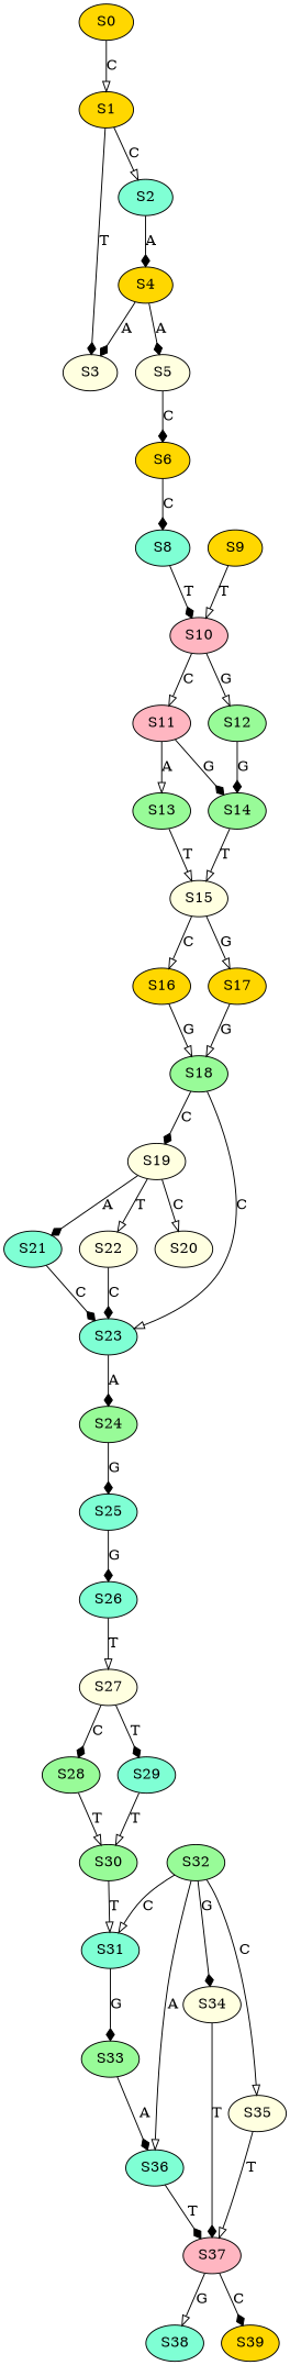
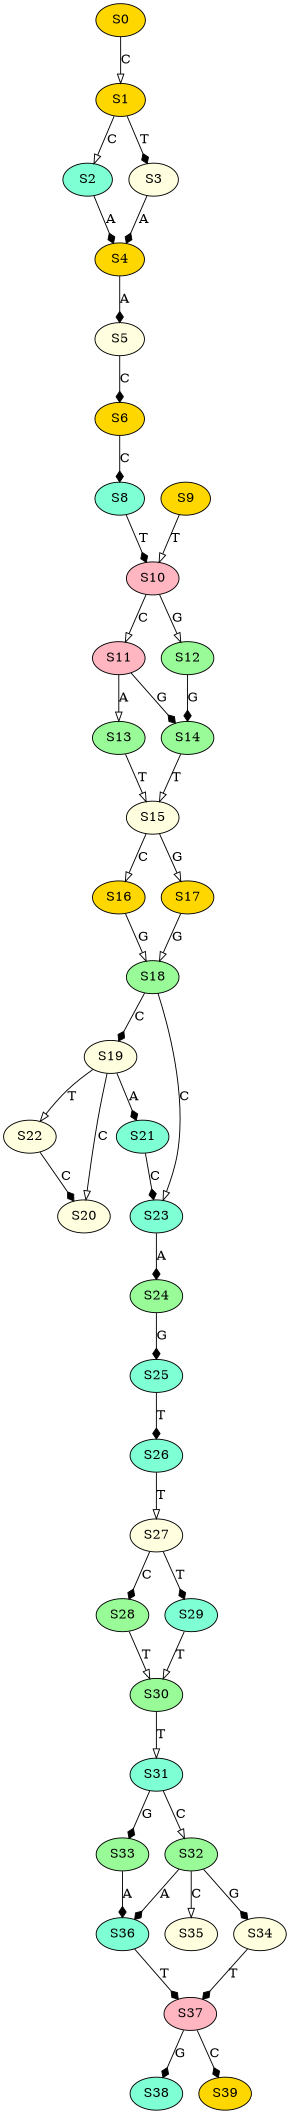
  strict digraph {
    node [fillcolor=aquamarine style=filled]
    edge [arrowhead=diamond]
    S0 [fillcolor=gold]
    S1 [fillcolor=gold]
    S2
    S3 [fillcolor=lightyellow]
    S4 [fillcolor=gold]
    S5 [fillcolor=lightyellow]
    S6 [fillcolor=gold]
    S8
    S10 [fillcolor=lightpink]
    S9 [fillcolor=gold]
    S11 [fillcolor=lightpink]
    S12 [fillcolor=palegreen]
    S13 [fillcolor=palegreen]
    S14 [fillcolor=palegreen]
    S15 [fillcolor=lightyellow]
    S16 [fillcolor=gold]
    S17 [fillcolor=gold]
    S18 [fillcolor=palegreen]
    S19 [fillcolor=lightyellow]
    S23
    S20 [fillcolor=lightyellow]
    S21
    S22 [fillcolor=lightyellow]
    S24 [fillcolor=palegreen]
    S25
    S26
    S27 [fillcolor=lightyellow]
    S28 [fillcolor=palegreen]
    S29
    S30 [fillcolor=palegreen]
    S31
    S32 [fillcolor=palegreen]
    S33 [fillcolor=palegreen]
    S34 [fillcolor=lightyellow]
    S35 [fillcolor=lightyellow]
    S36
    S37 [fillcolor=lightpink]
    S38
    S39 [fillcolor=gold]
    S0 -> S1 [arrowhead=onormal label=C]
    S1 -> S2 [arrowhead=onormal label=C]
    S1 -> S3 [label=T]
    S2 -> S4 [label=A]
-   S4 -> S3 [label=A]
+   S3 -> S4 [label=A]
    S4 -> S5 [label=A]
    S5 -> S6 [label=C]
    S6 -> S8 [label=C]
    S8 -> S10 [label=T]
    S10 -> S11 [arrowhead=onormal label=C]
    S10 -> S12 [arrowhead=onormal label=G]
    S9 -> S10 [arrowhead=onormal label=T]
    S11 -> S13 [arrowhead=onormal label=A]
    S11 -> S14 [label=G]
    S12 -> S14 [label=G]
    S13 -> S15 [arrowhead=onormal label=T]
    S14 -> S15 [arrowhead=onormal label=T]
    S15 -> S16 [arrowhead=onormal label=C]
    S15 -> S17 [arrowhead=onormal label=G]
    S16 -> S18 [arrowhead=onormal label=G]
    S17 -> S18 [arrowhead=onormal label=G]
    S18 -> S19 [label=C]
    S18 -> S23 [arrowhead=onormal label=C]
    S19 -> S20 [arrowhead=onormal label=C]
    S19 -> S21 [label=A]
    S19 -> S22 [arrowhead=onormal label=T]
    S23 -> S24 [label=A]
    S21 -> S23 [label=C]
-   S22 -> S23 [label=C]
+   S22 -> S20 [label=C]
    S24 -> S25 [label=G]
-   S25 -> S26 [label=G]
+   S25 -> S26 [label=T]
    S26 -> S27 [arrowhead=onormal label=T]
    S27 -> S28 [label=C]
    S27 -> S29 [label=T]
    S28 -> S30 [arrowhead=onormal label=T]
    S29 -> S30 [arrowhead=onormal label=T]
    S30 -> S31 [arrowhead=onormal label=T]
-   S32 -> S31 [arrowhead=onormal label=C]
+   S31 -> S32 [arrowhead=onormal label=C]
    S31 -> S33 [label=G]
    S32 -> S34 [label=G]
    S32 -> S35 [arrowhead=onormal label=C]
-   S32 -> S36 [arrowhead=onormal label=A]
+   S32 -> S36 [label=A]
    S33 -> S36 [label=A]
    S34 -> S37 [label=T]
-   S35 -> S37 [arrowhead=onormal label=T]
    S36 -> S37 [label=T]
-   S37 -> S38 [arrowhead=onormal label=G]
+   S37 -> S38 [label=G]
    S37 -> S39 [label=C]
  }
